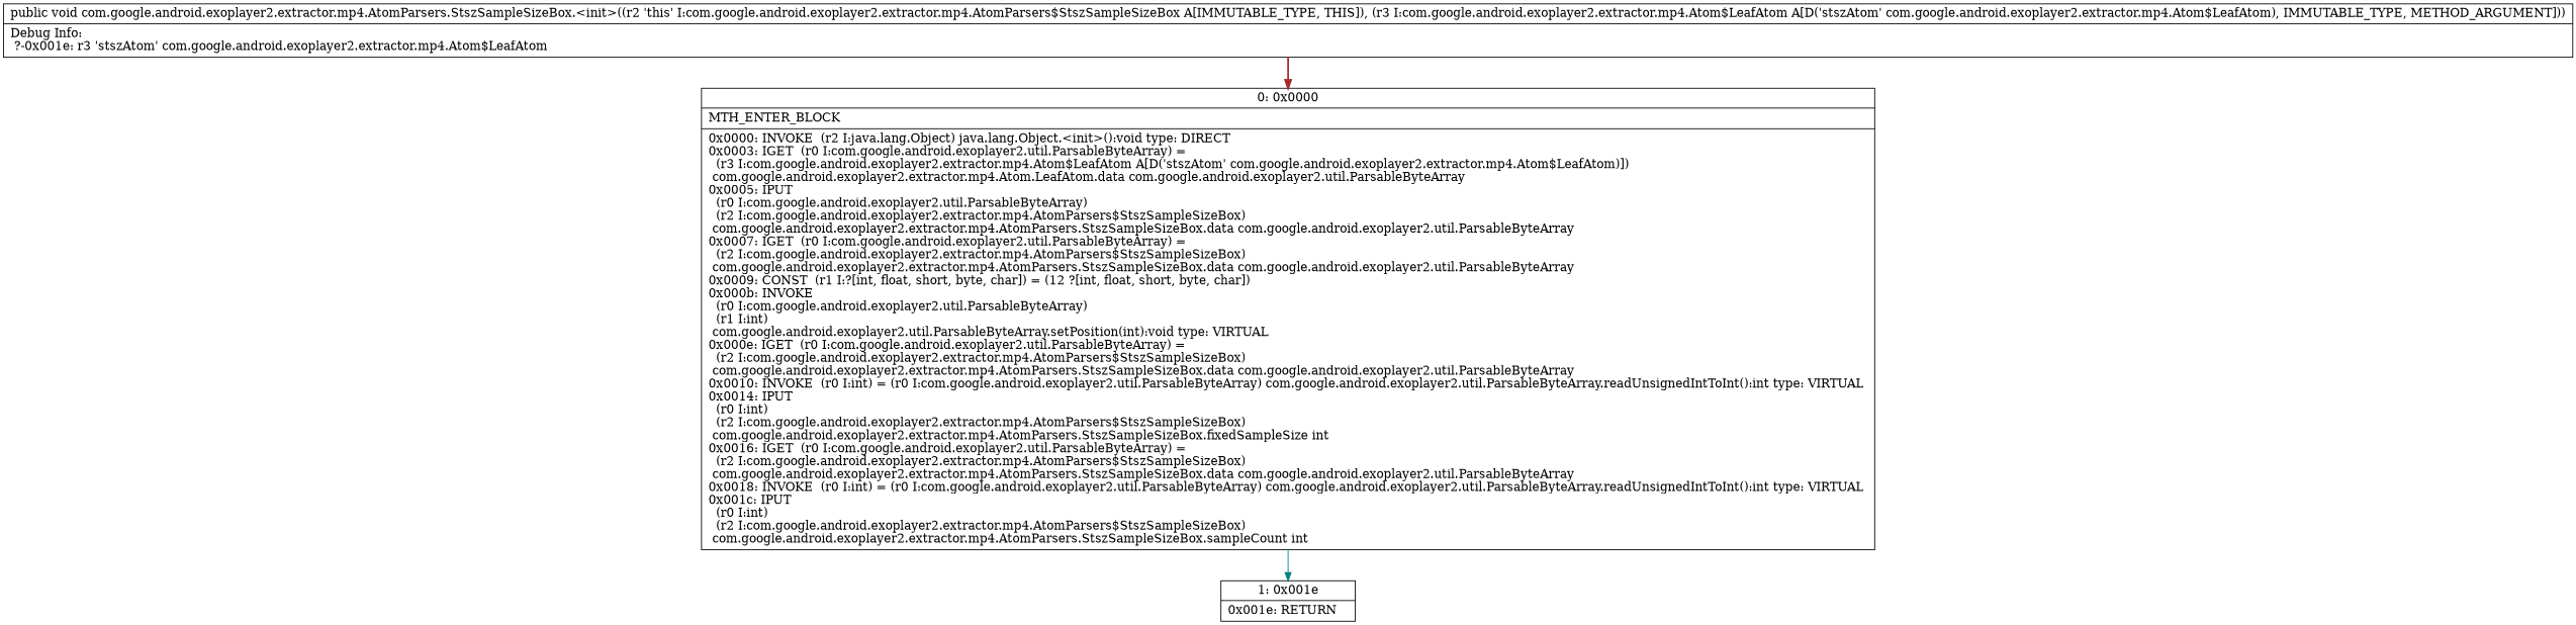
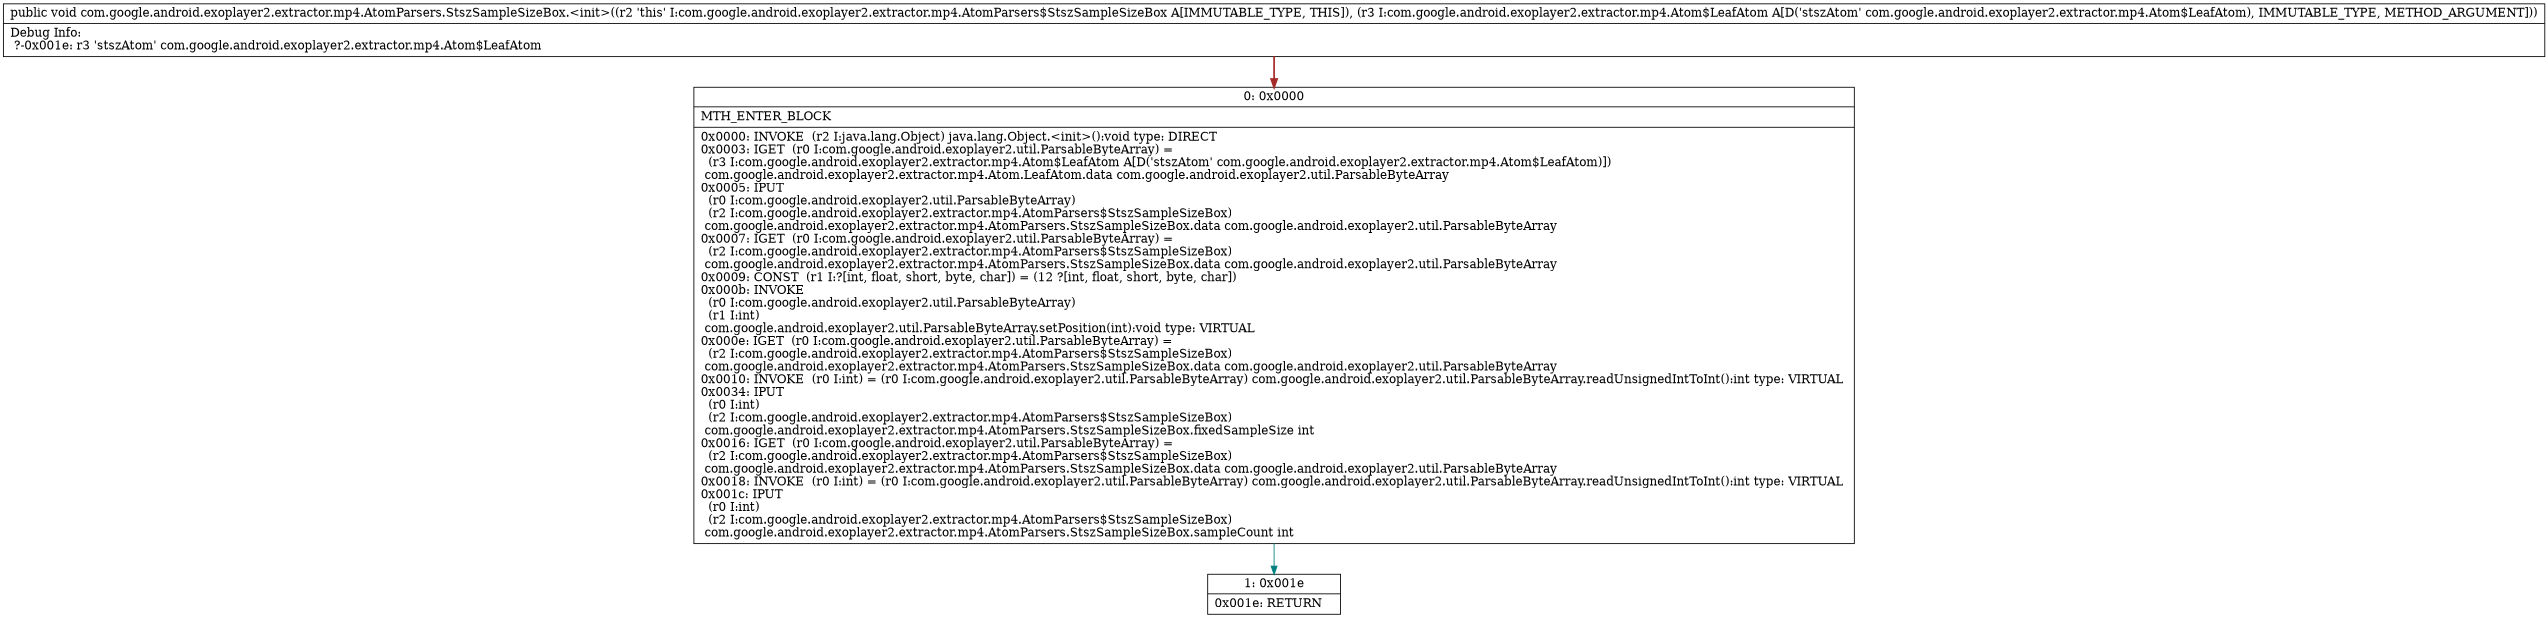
  digraph {
    node [shape=record]
-   n1 [label="{0\:\ 0x0000|MTH_ENTER_BLOCK\l|0x0000: INVOKE  (r2 I:java.lang.Object) java.lang.Object.\<init\>():void type: DIRECT \l0x0003: IGET  (r0 I:com.google.android.exoplayer2.util.ParsableByteArray) = \l  (r3 I:com.google.android.exoplayer2.extractor.mp4.Atom$LeafAtom A[D('stszAtom' com.google.android.exoplayer2.extractor.mp4.Atom$LeafAtom)])\l com.google.android.exoplayer2.extractor.mp4.Atom.LeafAtom.data com.google.android.exoplayer2.util.ParsableByteArray \l0x0005: IPUT  \l  (r0 I:com.google.android.exoplayer2.util.ParsableByteArray)\l  (r2 I:com.google.android.exoplayer2.extractor.mp4.AtomParsers$StszSampleSizeBox)\l com.google.android.exoplayer2.extractor.mp4.AtomParsers.StszSampleSizeBox.data com.google.android.exoplayer2.util.ParsableByteArray \l0x0007: IGET  (r0 I:com.google.android.exoplayer2.util.ParsableByteArray) = \l  (r2 I:com.google.android.exoplayer2.extractor.mp4.AtomParsers$StszSampleSizeBox)\l com.google.android.exoplayer2.extractor.mp4.AtomParsers.StszSampleSizeBox.data com.google.android.exoplayer2.util.ParsableByteArray \l0x0009: CONST  (r1 I:?[int, float, short, byte, char]) = (12 ?[int, float, short, byte, char]) \l0x000b: INVOKE  \l  (r0 I:com.google.android.exoplayer2.util.ParsableByteArray)\l  (r1 I:int)\l com.google.android.exoplayer2.util.ParsableByteArray.setPosition(int):void type: VIRTUAL \l0x000e: IGET  (r0 I:com.google.android.exoplayer2.util.ParsableByteArray) = \l  (r2 I:com.google.android.exoplayer2.extractor.mp4.AtomParsers$StszSampleSizeBox)\l com.google.android.exoplayer2.extractor.mp4.AtomParsers.StszSampleSizeBox.data com.google.android.exoplayer2.util.ParsableByteArray \l0x0010: INVOKE  (r0 I:int) = (r0 I:com.google.android.exoplayer2.util.ParsableByteArray) com.google.android.exoplayer2.util.ParsableByteArray.readUnsignedIntToInt():int type: VIRTUAL \l0x0014: IPUT  \l  (r0 I:int)\l  (r2 I:com.google.android.exoplayer2.extractor.mp4.AtomParsers$StszSampleSizeBox)\l com.google.android.exoplayer2.extractor.mp4.AtomParsers.StszSampleSizeBox.fixedSampleSize int \l0x0016: IGET  (r0 I:com.google.android.exoplayer2.util.ParsableByteArray) = \l  (r2 I:com.google.android.exoplayer2.extractor.mp4.AtomParsers$StszSampleSizeBox)\l com.google.android.exoplayer2.extractor.mp4.AtomParsers.StszSampleSizeBox.data com.google.android.exoplayer2.util.ParsableByteArray \l0x0018: INVOKE  (r0 I:int) = (r0 I:com.google.android.exoplayer2.util.ParsableByteArray) com.google.android.exoplayer2.util.ParsableByteArray.readUnsignedIntToInt():int type: VIRTUAL \l0x001c: IPUT  \l  (r0 I:int)\l  (r2 I:com.google.android.exoplayer2.extractor.mp4.AtomParsers$StszSampleSizeBox)\l com.google.android.exoplayer2.extractor.mp4.AtomParsers.StszSampleSizeBox.sampleCount int \l}"]
+   n1 [label="{0\:\ 0x0000|MTH_ENTER_BLOCK\l|0x0000: INVOKE  (r2 I:java.lang.Object) java.lang.Object.\<init\>():void type: DIRECT \l0x0003: IGET  (r0 I:com.google.android.exoplayer2.util.ParsableByteArray) = \l  (r3 I:com.google.android.exoplayer2.extractor.mp4.Atom$LeafAtom A[D('stszAtom' com.google.android.exoplayer2.extractor.mp4.Atom$LeafAtom)])\l com.google.android.exoplayer2.extractor.mp4.Atom.LeafAtom.data com.google.android.exoplayer2.util.ParsableByteArray \l0x0005: IPUT  \l  (r0 I:com.google.android.exoplayer2.util.ParsableByteArray)\l  (r2 I:com.google.android.exoplayer2.extractor.mp4.AtomParsers$StszSampleSizeBox)\l com.google.android.exoplayer2.extractor.mp4.AtomParsers.StszSampleSizeBox.data com.google.android.exoplayer2.util.ParsableByteArray \l0x0007: IGET  (r0 I:com.google.android.exoplayer2.util.ParsableByteArray) = \l  (r2 I:com.google.android.exoplayer2.extractor.mp4.AtomParsers$StszSampleSizeBox)\l com.google.android.exoplayer2.extractor.mp4.AtomParsers.StszSampleSizeBox.data com.google.android.exoplayer2.util.ParsableByteArray \l0x0009: CONST  (r1 I:?[int, float, short, byte, char]) = (12 ?[int, float, short, byte, char]) \l0x000b: INVOKE  \l  (r0 I:com.google.android.exoplayer2.util.ParsableByteArray)\l  (r1 I:int)\l com.google.android.exoplayer2.util.ParsableByteArray.setPosition(int):void type: VIRTUAL \l0x000e: IGET  (r0 I:com.google.android.exoplayer2.util.ParsableByteArray) = \l  (r2 I:com.google.android.exoplayer2.extractor.mp4.AtomParsers$StszSampleSizeBox)\l com.google.android.exoplayer2.extractor.mp4.AtomParsers.StszSampleSizeBox.data com.google.android.exoplayer2.util.ParsableByteArray \l0x0010: INVOKE  (r0 I:int) = (r0 I:com.google.android.exoplayer2.util.ParsableByteArray) com.google.android.exoplayer2.util.ParsableByteArray.readUnsignedIntToInt():int type: VIRTUAL \l0x0034: IPUT  \l  (r0 I:int)\l  (r2 I:com.google.android.exoplayer2.extractor.mp4.AtomParsers$StszSampleSizeBox)\l com.google.android.exoplayer2.extractor.mp4.AtomParsers.StszSampleSizeBox.fixedSampleSize int \l0x0016: IGET  (r0 I:com.google.android.exoplayer2.util.ParsableByteArray) = \l  (r2 I:com.google.android.exoplayer2.extractor.mp4.AtomParsers$StszSampleSizeBox)\l com.google.android.exoplayer2.extractor.mp4.AtomParsers.StszSampleSizeBox.data com.google.android.exoplayer2.util.ParsableByteArray \l0x0018: INVOKE  (r0 I:int) = (r0 I:com.google.android.exoplayer2.util.ParsableByteArray) com.google.android.exoplayer2.util.ParsableByteArray.readUnsignedIntToInt():int type: VIRTUAL \l0x001c: IPUT  \l  (r0 I:int)\l  (r2 I:com.google.android.exoplayer2.extractor.mp4.AtomParsers$StszSampleSizeBox)\l com.google.android.exoplayer2.extractor.mp4.AtomParsers.StszSampleSizeBox.sampleCount int \l}"]
    n2 [label="{1\:\ 0x001e|0x001e: RETURN   \l}"]
    n3 [label="{public void com.google.android.exoplayer2.extractor.mp4.AtomParsers.StszSampleSizeBox.\<init\>((r2 'this' I:com.google.android.exoplayer2.extractor.mp4.AtomParsers$StszSampleSizeBox A[IMMUTABLE_TYPE, THIS]), (r3 I:com.google.android.exoplayer2.extractor.mp4.Atom$LeafAtom A[D('stszAtom' com.google.android.exoplayer2.extractor.mp4.Atom$LeafAtom), IMMUTABLE_TYPE, METHOD_ARGUMENT]))  | Debug Info:\l  ?\-0x001e: r3 'stszAtom' com.google.android.exoplayer2.extractor.mp4.Atom$LeafAtom\l}"]
    n1 -> n2 [color=teal style=solid]
    n3 -> n1 [color=brown style=bold]
  }
